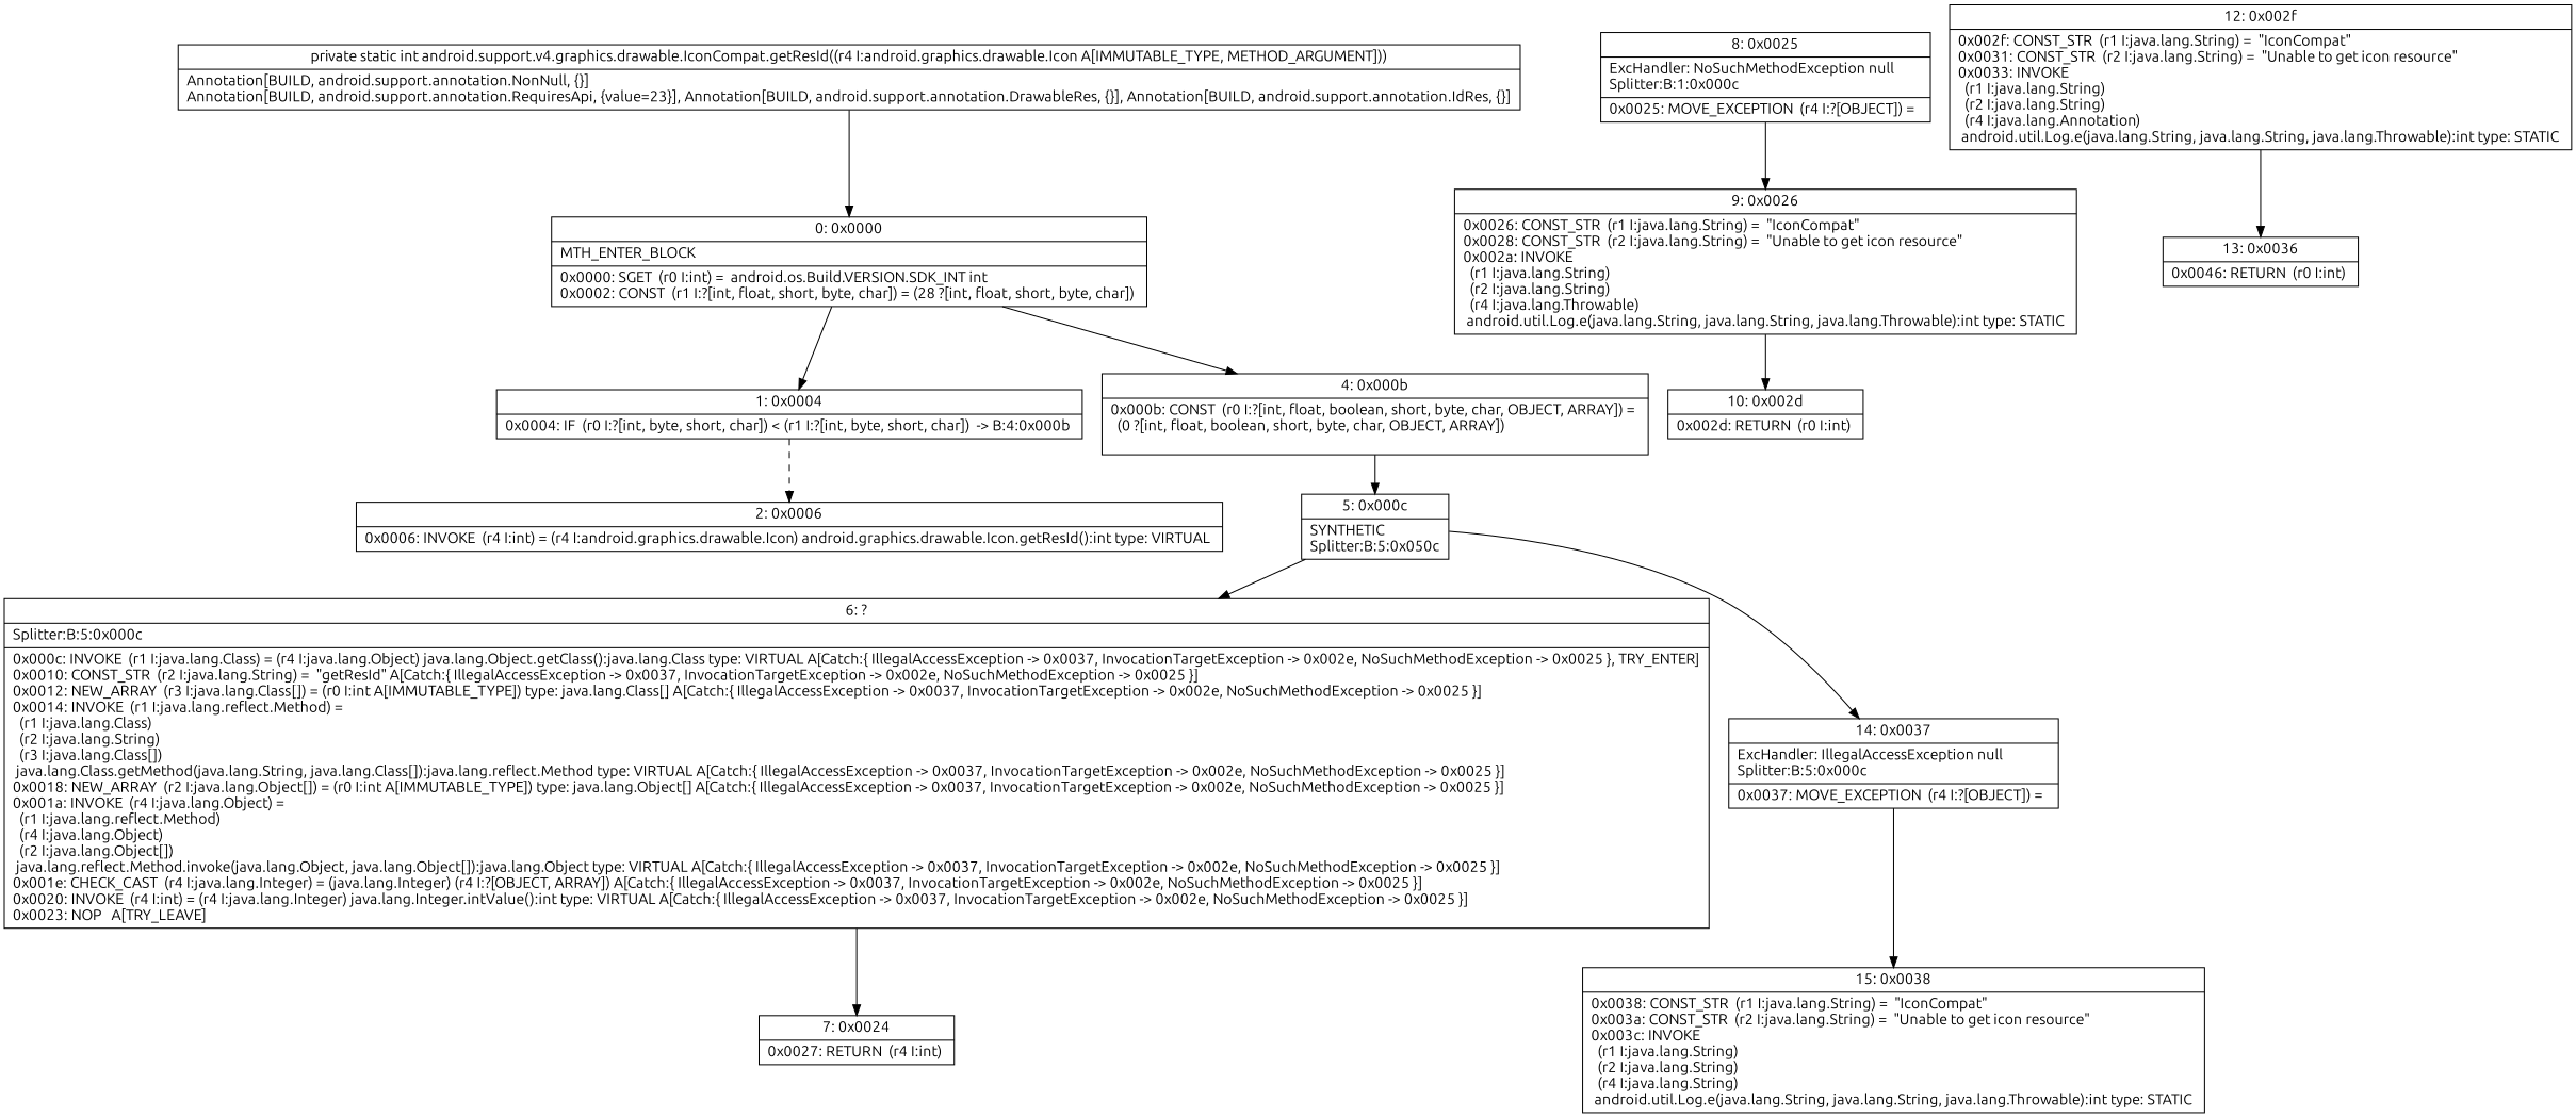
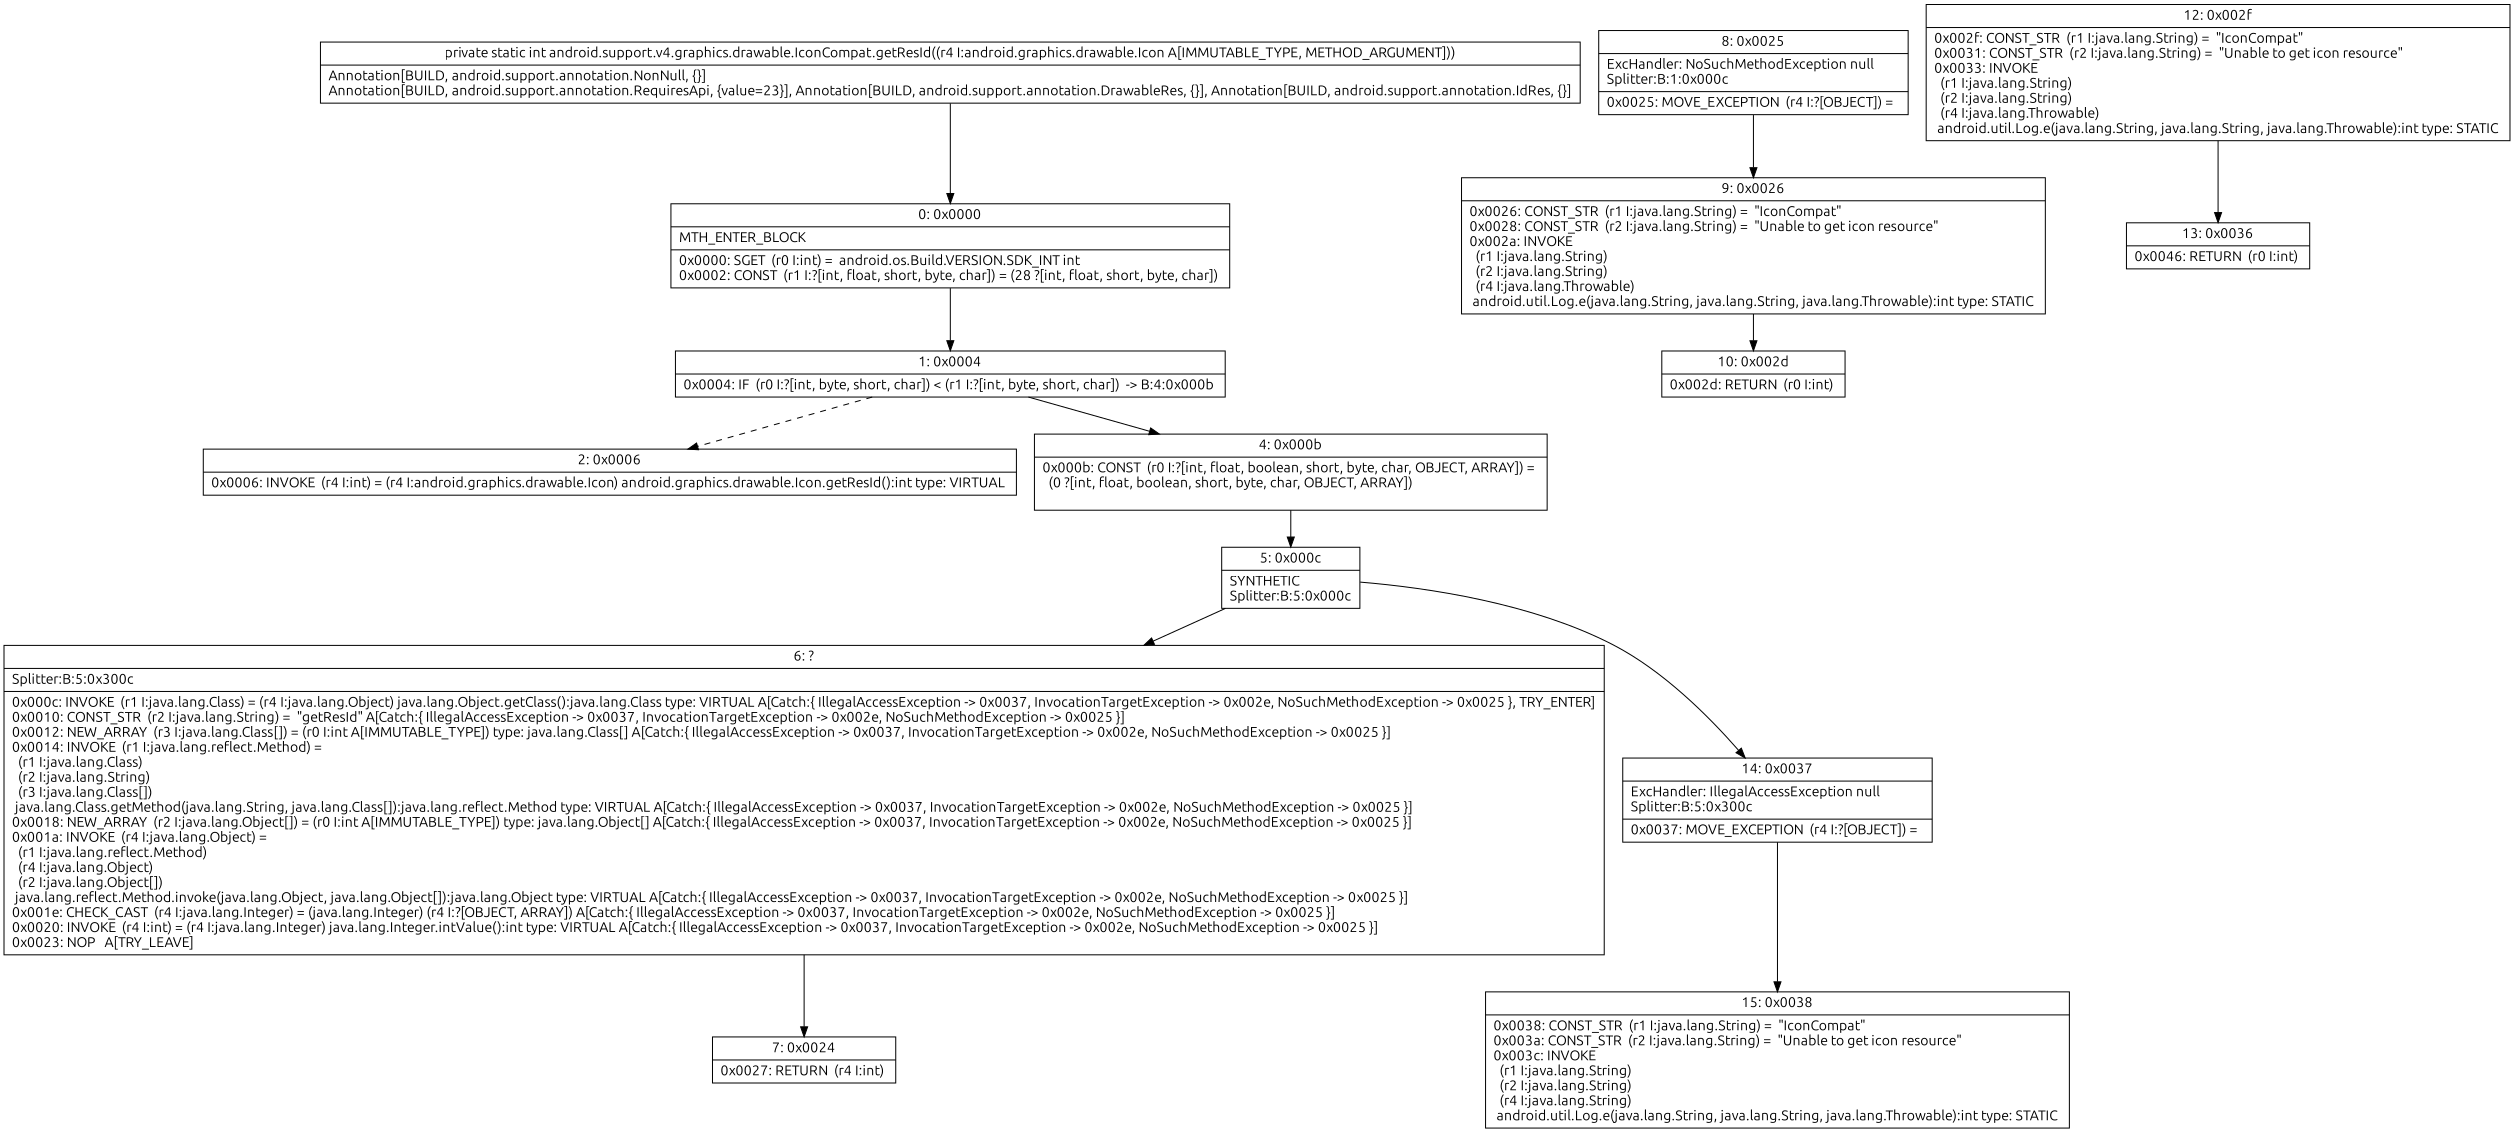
  digraph {
    fontname=Ubuntu
    node [fontname=Ubuntu shape=record]
    edge [fontname=Ubuntu]
    n1 [label="{0\:\ 0x0000|MTH_ENTER_BLOCK\l|0x0000: SGET  (r0 I:int) =  android.os.Build.VERSION.SDK_INT int \l0x0002: CONST  (r1 I:?[int, float, short, byte, char]) = (28 ?[int, float, short, byte, char]) \l}"]
    n2 [label="{1\:\ 0x0004|0x0004: IF  (r0 I:?[int, byte, short, char]) \< (r1 I:?[int, byte, short, char])  \-\> B:4:0x000b \l}"]
    n3 [label="{2\:\ 0x0006|0x0006: INVOKE  (r4 I:int) = (r4 I:android.graphics.drawable.Icon) android.graphics.drawable.Icon.getResId():int type: VIRTUAL \l}"]
    n4 [label="{4\:\ 0x000b|0x000b: CONST  (r0 I:?[int, float, boolean, short, byte, char, OBJECT, ARRAY]) = \l  (0 ?[int, float, boolean, short, byte, char, OBJECT, ARRAY])\l \l}"]
-   n5 [label="{5\:\ 0x000c|SYNTHETIC\lSplitter:B:5:0x050c\l}"]
-   n6 [label="{6\:\ ?|Splitter:B:5:0x000c\l|0x000c: INVOKE  (r1 I:java.lang.Class) = (r4 I:java.lang.Object) java.lang.Object.getClass():java.lang.Class type: VIRTUAL A[Catch:\{ IllegalAccessException \-\> 0x0037, InvocationTargetException \-\> 0x002e, NoSuchMethodException \-\> 0x0025 \}, TRY_ENTER]\l0x0010: CONST_STR  (r2 I:java.lang.String) =  \"getResId\" A[Catch:\{ IllegalAccessException \-\> 0x0037, InvocationTargetException \-\> 0x002e, NoSuchMethodException \-\> 0x0025 \}]\l0x0012: NEW_ARRAY  (r3 I:java.lang.Class[]) = (r0 I:int A[IMMUTABLE_TYPE]) type: java.lang.Class[] A[Catch:\{ IllegalAccessException \-\> 0x0037, InvocationTargetException \-\> 0x002e, NoSuchMethodException \-\> 0x0025 \}]\l0x0014: INVOKE  (r1 I:java.lang.reflect.Method) = \l  (r1 I:java.lang.Class)\l  (r2 I:java.lang.String)\l  (r3 I:java.lang.Class[])\l java.lang.Class.getMethod(java.lang.String, java.lang.Class[]):java.lang.reflect.Method type: VIRTUAL A[Catch:\{ IllegalAccessException \-\> 0x0037, InvocationTargetException \-\> 0x002e, NoSuchMethodException \-\> 0x0025 \}]\l0x0018: NEW_ARRAY  (r2 I:java.lang.Object[]) = (r0 I:int A[IMMUTABLE_TYPE]) type: java.lang.Object[] A[Catch:\{ IllegalAccessException \-\> 0x0037, InvocationTargetException \-\> 0x002e, NoSuchMethodException \-\> 0x0025 \}]\l0x001a: INVOKE  (r4 I:java.lang.Object) = \l  (r1 I:java.lang.reflect.Method)\l  (r4 I:java.lang.Object)\l  (r2 I:java.lang.Object[])\l java.lang.reflect.Method.invoke(java.lang.Object, java.lang.Object[]):java.lang.Object type: VIRTUAL A[Catch:\{ IllegalAccessException \-\> 0x0037, InvocationTargetException \-\> 0x002e, NoSuchMethodException \-\> 0x0025 \}]\l0x001e: CHECK_CAST  (r4 I:java.lang.Integer) = (java.lang.Integer) (r4 I:?[OBJECT, ARRAY]) A[Catch:\{ IllegalAccessException \-\> 0x0037, InvocationTargetException \-\> 0x002e, NoSuchMethodException \-\> 0x0025 \}]\l0x0020: INVOKE  (r4 I:int) = (r4 I:java.lang.Integer) java.lang.Integer.intValue():int type: VIRTUAL A[Catch:\{ IllegalAccessException \-\> 0x0037, InvocationTargetException \-\> 0x002e, NoSuchMethodException \-\> 0x0025 \}]\l0x0023: NOP   A[TRY_LEAVE]\l}"]
-   n7 [label="{14\:\ 0x0037|ExcHandler: IllegalAccessException null\lSplitter:B:5:0x000c\l|0x0037: MOVE_EXCEPTION  (r4 I:?[OBJECT]) =  \l}"]
+   n5 [label="{5\:\ 0x000c|SYNTHETIC\lSplitter:B:5:0x000c\l}"]
+   n6 [label="{6\:\ ?|Splitter:B:5:0x300c\l|0x000c: INVOKE  (r1 I:java.lang.Class) = (r4 I:java.lang.Object) java.lang.Object.getClass():java.lang.Class type: VIRTUAL A[Catch:\{ IllegalAccessException \-\> 0x0037, InvocationTargetException \-\> 0x002e, NoSuchMethodException \-\> 0x0025 \}, TRY_ENTER]\l0x0010: CONST_STR  (r2 I:java.lang.String) =  \"getResId\" A[Catch:\{ IllegalAccessException \-\> 0x0037, InvocationTargetException \-\> 0x002e, NoSuchMethodException \-\> 0x0025 \}]\l0x0012: NEW_ARRAY  (r3 I:java.lang.Class[]) = (r0 I:int A[IMMUTABLE_TYPE]) type: java.lang.Class[] A[Catch:\{ IllegalAccessException \-\> 0x0037, InvocationTargetException \-\> 0x002e, NoSuchMethodException \-\> 0x0025 \}]\l0x0014: INVOKE  (r1 I:java.lang.reflect.Method) = \l  (r1 I:java.lang.Class)\l  (r2 I:java.lang.String)\l  (r3 I:java.lang.Class[])\l java.lang.Class.getMethod(java.lang.String, java.lang.Class[]):java.lang.reflect.Method type: VIRTUAL A[Catch:\{ IllegalAccessException \-\> 0x0037, InvocationTargetException \-\> 0x002e, NoSuchMethodException \-\> 0x0025 \}]\l0x0018: NEW_ARRAY  (r2 I:java.lang.Object[]) = (r0 I:int A[IMMUTABLE_TYPE]) type: java.lang.Object[] A[Catch:\{ IllegalAccessException \-\> 0x0037, InvocationTargetException \-\> 0x002e, NoSuchMethodException \-\> 0x0025 \}]\l0x001a: INVOKE  (r4 I:java.lang.Object) = \l  (r1 I:java.lang.reflect.Method)\l  (r4 I:java.lang.Object)\l  (r2 I:java.lang.Object[])\l java.lang.reflect.Method.invoke(java.lang.Object, java.lang.Object[]):java.lang.Object type: VIRTUAL A[Catch:\{ IllegalAccessException \-\> 0x0037, InvocationTargetException \-\> 0x002e, NoSuchMethodException \-\> 0x0025 \}]\l0x001e: CHECK_CAST  (r4 I:java.lang.Integer) = (java.lang.Integer) (r4 I:?[OBJECT, ARRAY]) A[Catch:\{ IllegalAccessException \-\> 0x0037, InvocationTargetException \-\> 0x002e, NoSuchMethodException \-\> 0x0025 \}]\l0x0020: INVOKE  (r4 I:int) = (r4 I:java.lang.Integer) java.lang.Integer.intValue():int type: VIRTUAL A[Catch:\{ IllegalAccessException \-\> 0x0037, InvocationTargetException \-\> 0x002e, NoSuchMethodException \-\> 0x0025 \}]\l0x0023: NOP   A[TRY_LEAVE]\l}"]
+   n7 [label="{14\:\ 0x0037|ExcHandler: IllegalAccessException null\lSplitter:B:5:0x300c\l|0x0037: MOVE_EXCEPTION  (r4 I:?[OBJECT]) =  \l}"]
    n8 [label="{7\:\ 0x0024|0x0027: RETURN  (r4 I:int) \l}"]
    n9 [label="{8\:\ 0x0025|ExcHandler: NoSuchMethodException null\lSplitter:B:1:0x000c\l|0x0025: MOVE_EXCEPTION  (r4 I:?[OBJECT]) =  \l}"]
    n10 [label="{9\:\ 0x0026|0x0026: CONST_STR  (r1 I:java.lang.String) =  \"IconCompat\" \l0x0028: CONST_STR  (r2 I:java.lang.String) =  \"Unable to get icon resource\" \l0x002a: INVOKE  \l  (r1 I:java.lang.String)\l  (r2 I:java.lang.String)\l  (r4 I:java.lang.Throwable)\l android.util.Log.e(java.lang.String, java.lang.String, java.lang.Throwable):int type: STATIC \l}"]
    n11 [label="{15\:\ 0x0038|0x0038: CONST_STR  (r1 I:java.lang.String) =  \"IconCompat\" \l0x003a: CONST_STR  (r2 I:java.lang.String) =  \"Unable to get icon resource\" \l0x003c: INVOKE  \l  (r1 I:java.lang.String)\l  (r2 I:java.lang.String)\l  (r4 I:java.lang.String)\l android.util.Log.e(java.lang.String, java.lang.String, java.lang.Throwable):int type: STATIC \l}"]
    n12 [label="{10\:\ 0x002d|0x002d: RETURN  (r0 I:int) \l}"]
-   n13 [label="{12\:\ 0x002f|0x002f: CONST_STR  (r1 I:java.lang.String) =  \"IconCompat\" \l0x0031: CONST_STR  (r2 I:java.lang.String) =  \"Unable to get icon resource\" \l0x0033: INVOKE  \l  (r1 I:java.lang.String)\l  (r2 I:java.lang.String)\l  (r4 I:java.lang.Annotation)\l android.util.Log.e(java.lang.String, java.lang.String, java.lang.Throwable):int type: STATIC \l}"]
+   n13 [label="{12\:\ 0x002f|0x002f: CONST_STR  (r1 I:java.lang.String) =  \"IconCompat\" \l0x0031: CONST_STR  (r2 I:java.lang.String) =  \"Unable to get icon resource\" \l0x0033: INVOKE  \l  (r1 I:java.lang.String)\l  (r2 I:java.lang.String)\l  (r4 I:java.lang.Throwable)\l android.util.Log.e(java.lang.String, java.lang.String, java.lang.Throwable):int type: STATIC \l}"]
    n14 [label="{13\:\ 0x0036|0x0046: RETURN  (r0 I:int) \l}"]
    n15 [label="{private static int android.support.v4.graphics.drawable.IconCompat.getResId((r4 I:android.graphics.drawable.Icon A[IMMUTABLE_TYPE, METHOD_ARGUMENT]))  | Annotation[BUILD, android.support.annotation.NonNull, \{\}]\lAnnotation[BUILD, android.support.annotation.RequiresApi, \{value=23\}], Annotation[BUILD, android.support.annotation.DrawableRes, \{\}], Annotation[BUILD, android.support.annotation.IdRes, \{\}]\l}"]
    n1 -> n2
    n2 -> n3 [style=dashed]
-   n1 -> n4
+   n2 -> n4
    n4 -> n5
    n5 -> n6
    n5 -> n7
    n6 -> n8
    n7 -> n11
    n9 -> n10
    n10 -> n12
    n13 -> n14
    n15 -> n1
  }
